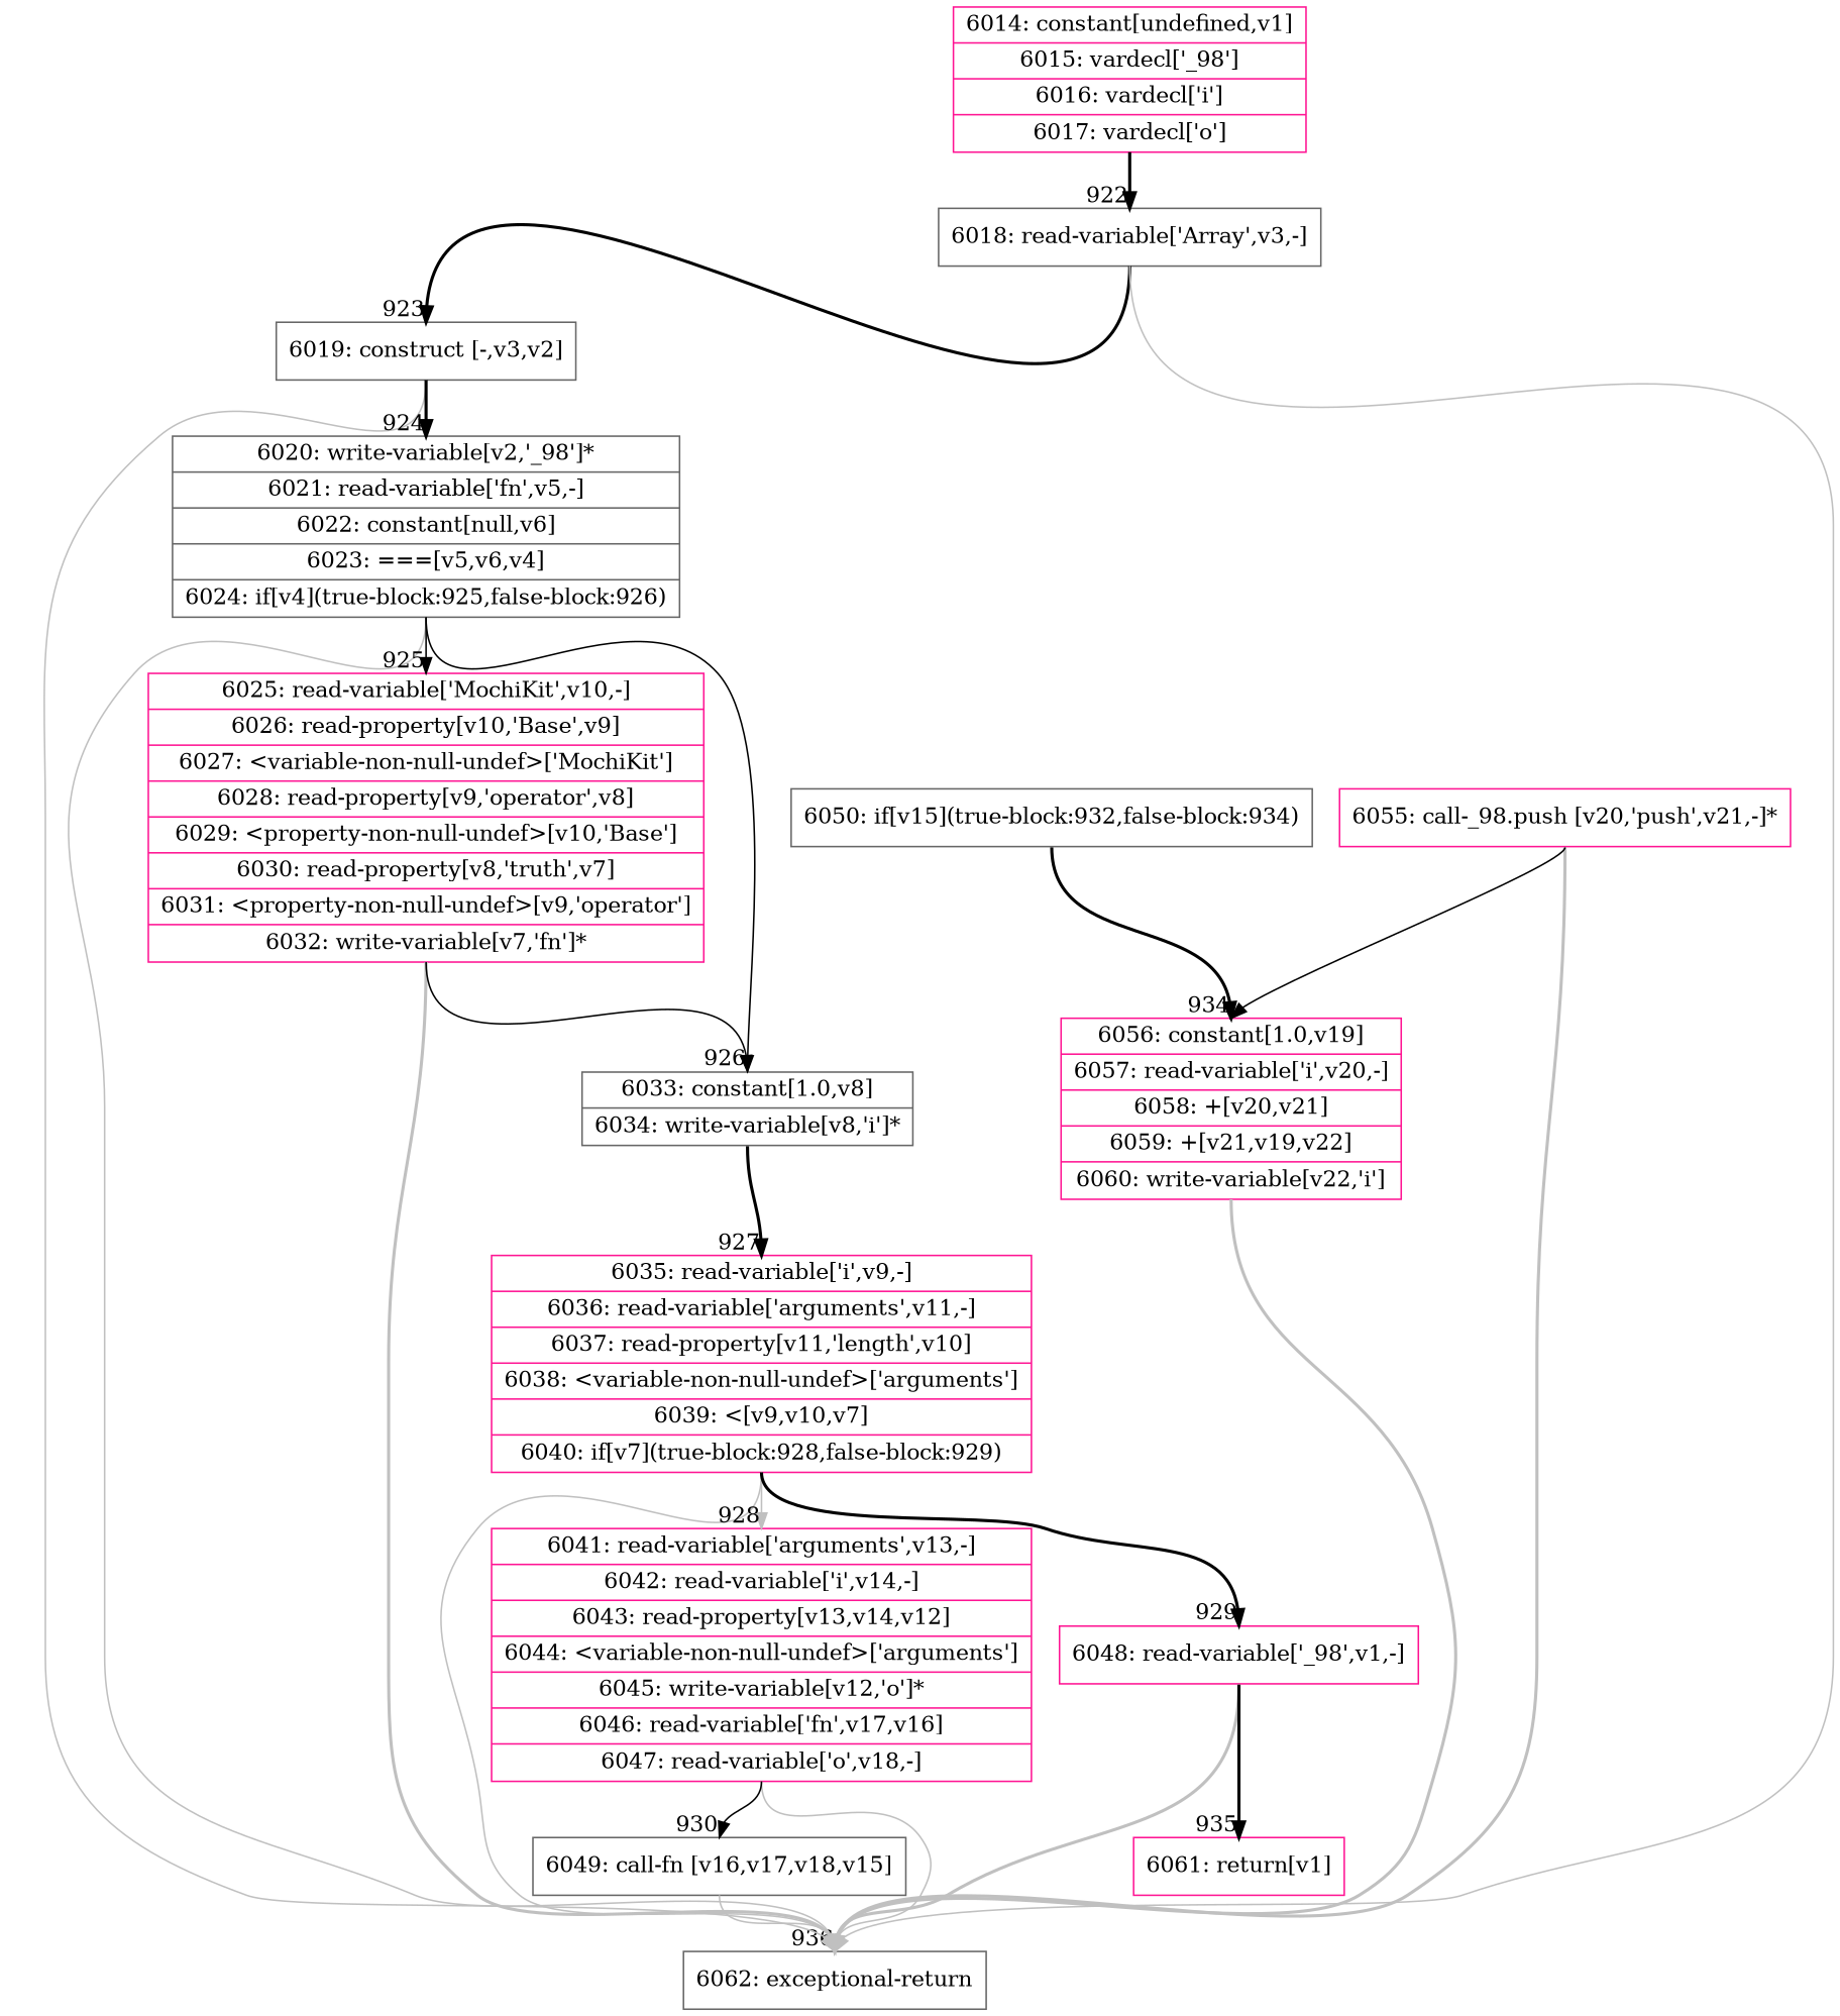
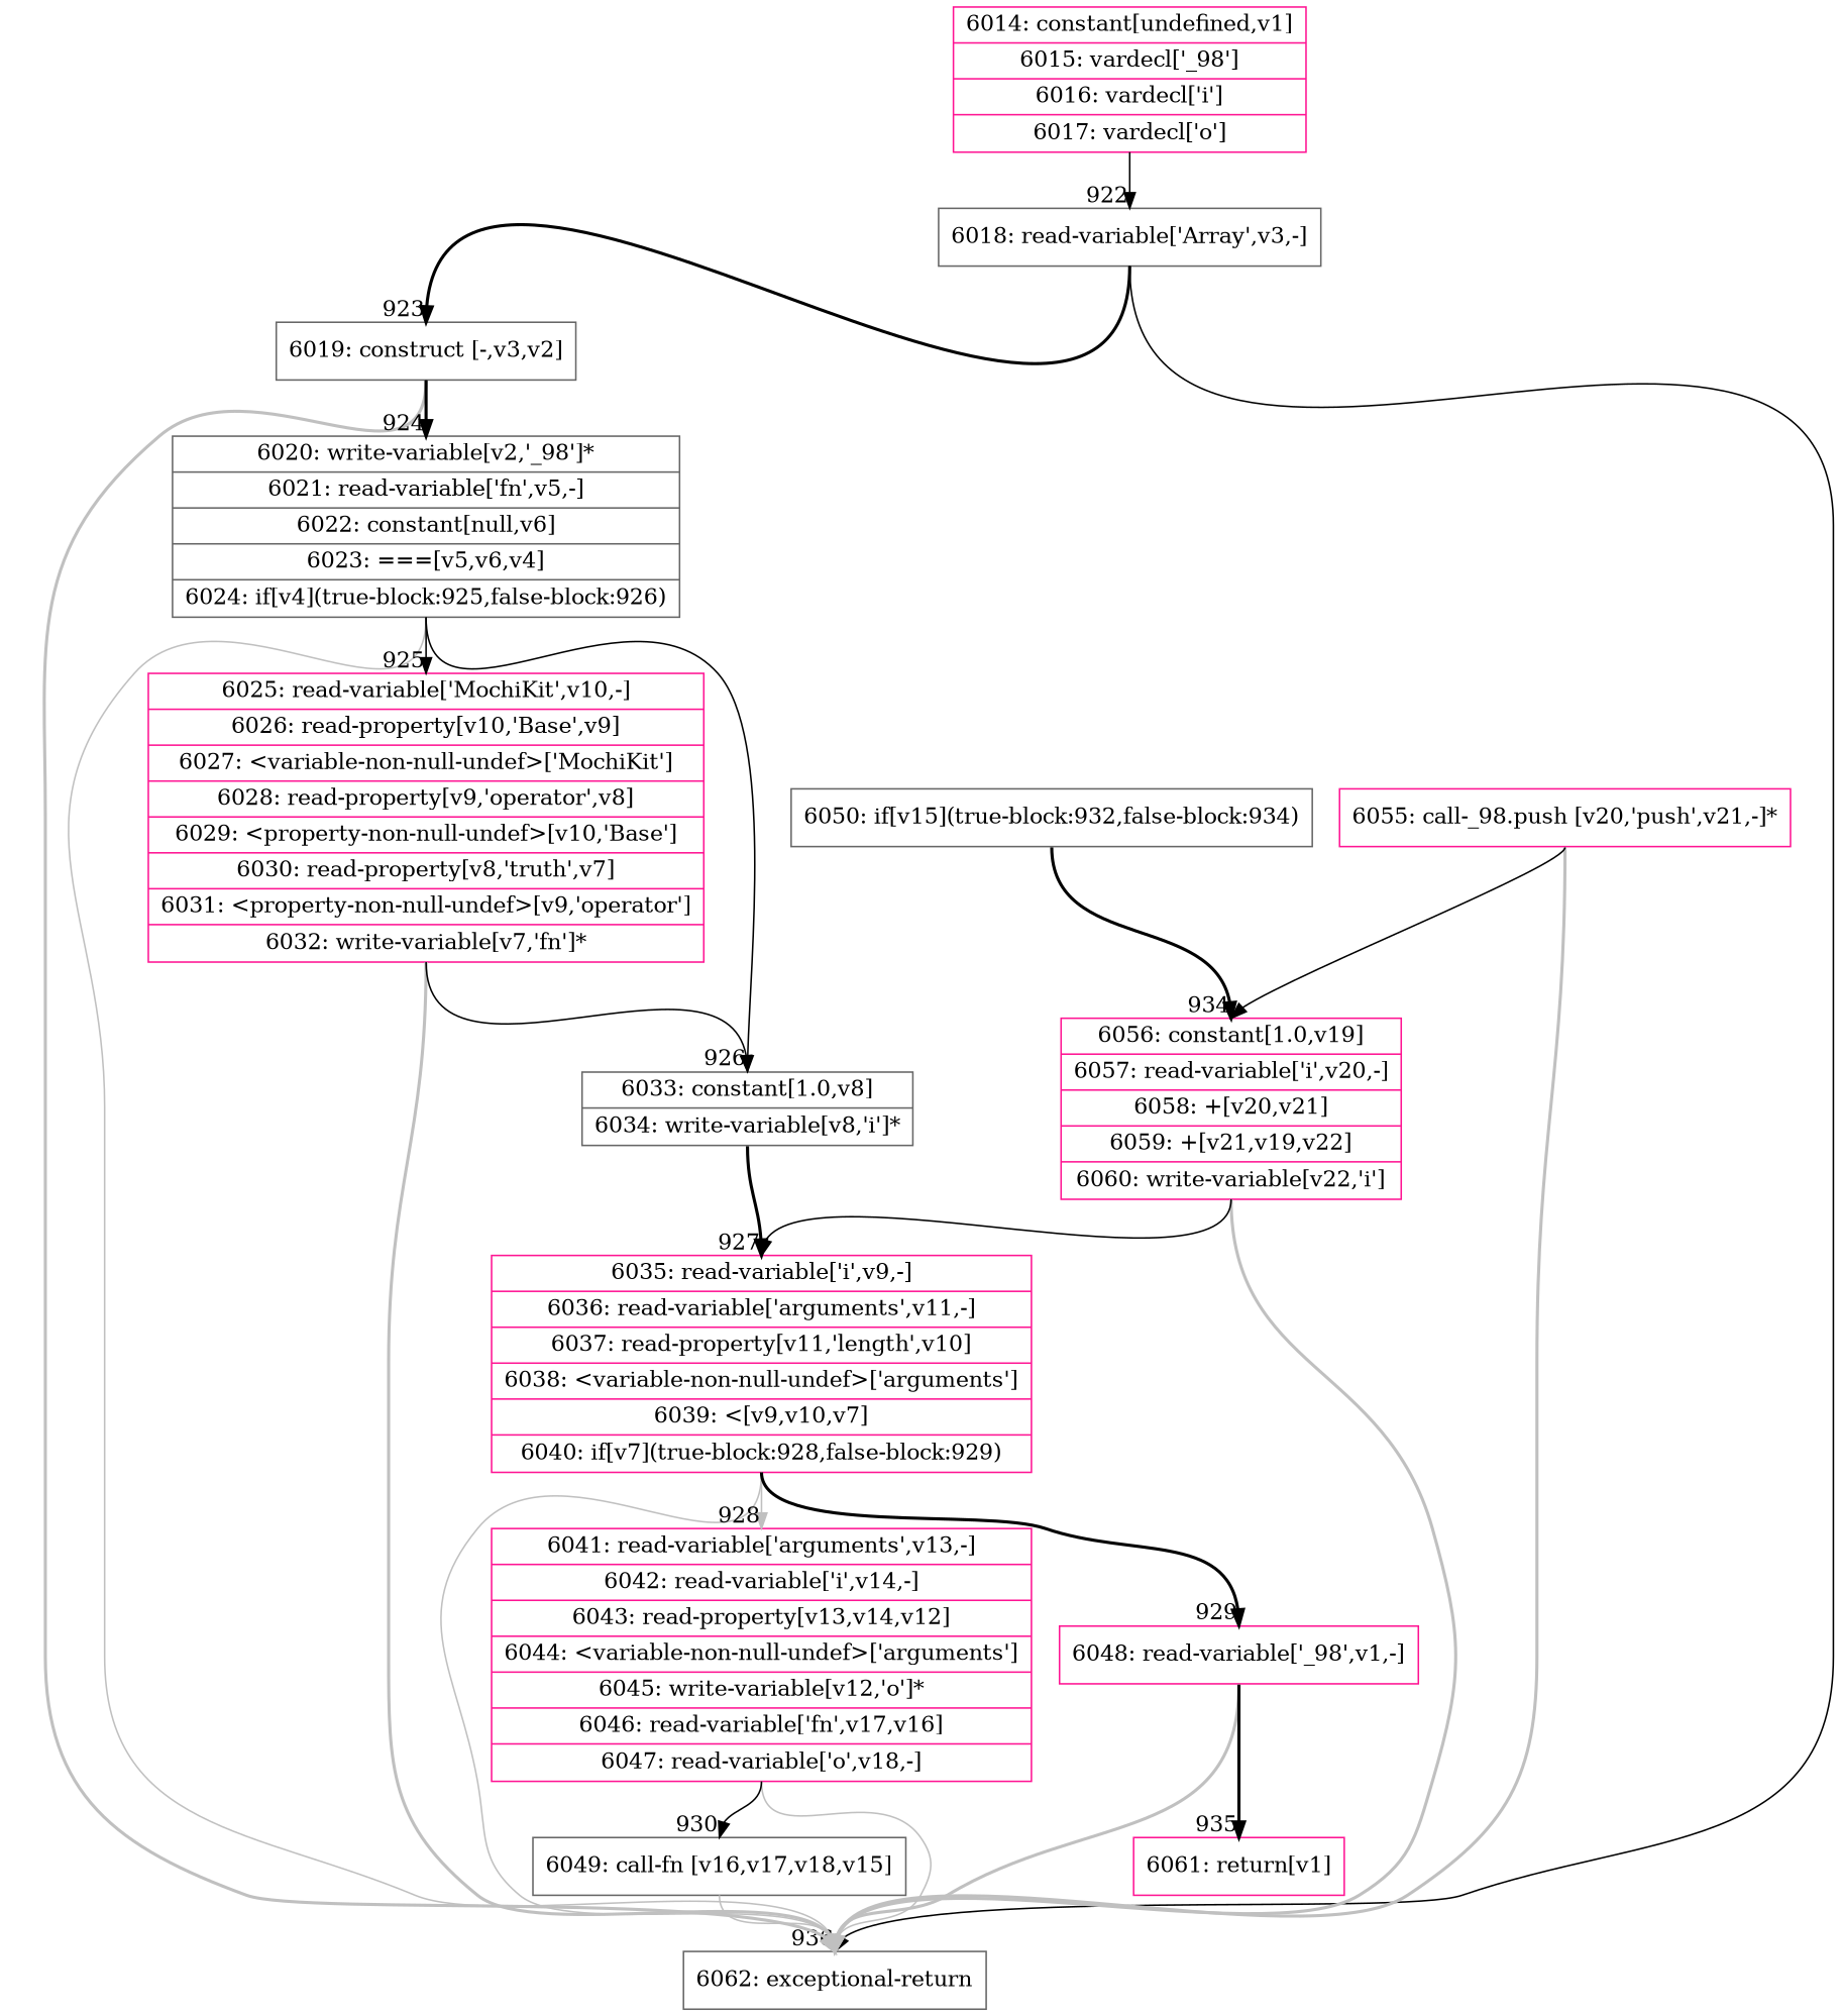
  digraph {
    rankdir=TD
    node [color=deeppink shape=record]
    edge [headport=n style=solid tailport=s]
    n1 [label="{6014: constant[undefined,v1]|6015: vardecl['_98']|6016: vardecl['i']|6017: vardecl['o']}"]
    n2 [color=gray40 label="{6018: read-variable['Array',v3,-]}"]
    n3 [color=gray40 label="{6019: construct [-,v3,v2]}"]
    n4 [color=gray40 label="{6062: exceptional-return}"]
    n5 [color=gray40 label="{6020: write-variable[v2,'_98']*|6021: read-variable['fn',v5,-]|6022: constant[null,v6]|6023: ===[v5,v6,v4]|6024: if[v4](true-block:925,false-block:926)}"]
    n6 [label="{6025: read-variable['MochiKit',v10,-]|6026: read-property[v10,'Base',v9]|6027: \<variable-non-null-undef\>['MochiKit']|6028: read-property[v9,'operator',v8]|6029: \<property-non-null-undef\>[v10,'Base']|6030: read-property[v8,'truth',v7]|6031: \<property-non-null-undef\>[v9,'operator']|6032: write-variable[v7,'fn']*}"]
    n7 [color=gray40 label="{6033: constant[1.0,v8]|6034: write-variable[v8,'i']*}"]
    n8 [label="{6035: read-variable['i',v9,-]|6036: read-variable['arguments',v11,-]|6037: read-property[v11,'length',v10]|6038: \<variable-non-null-undef\>['arguments']|6039: \<[v9,v10,v7]|6040: if[v7](true-block:928,false-block:929)}"]
    n9 [label="{6041: read-variable['arguments',v13,-]|6042: read-variable['i',v14,-]|6043: read-property[v13,v14,v12]|6044: \<variable-non-null-undef\>['arguments']|6045: write-variable[v12,'o']*|6046: read-variable['fn',v17,v16]|6047: read-variable['o',v18,-]}"]
    n10 [label="{6048: read-variable['_98',v1,-]}"]
    n11 [color=gray40 label="{6049: call-fn [v16,v17,v18,v15]}"]
    n12 [label="{6061: return[v1]}"]
    n13 [color=gray40 label="{6050: if[v15](true-block:932,false-block:934)}"]
    n14 [label="{6056: constant[1.0,v19]|6057: read-variable['i',v20,-]|6058: +[v20,v21]|6059: +[v21,v19,v22]|6060: write-variable[v22,'i']}"]
    n15 [label="{6055: call-_98.push [v20,'push',v21,-]*}"]
-   n1 -> n2 [headlabel="      922" style=bold]
+   n1 -> n2 [headlabel="      922"]
    n2 -> n3 [headlabel="      923" style=bold]
-   n2 -> n4 [color=gray headlabel="      936"]
-   n3 -> n4 [color=gray]
+   n2 -> n4 [color=black headlabel="      936"]
+   n3 -> n4 [color=gray style=bold]
    n3 -> n5 [headlabel="      924" style=bold]
    n5 -> n4 [color=gray]
    n5 -> n6 [headlabel="      925"]
    n5 -> n7 [headlabel="      926"]
    n6 -> n4 [color=gray style=bold]
    n6 -> n7
    n7 -> n8 [headlabel="      927" style=bold]
    n8 -> n4 [color=gray]
    n8 -> n9 [color=gray headlabel="      928"]
    n8 -> n10 [headlabel="      929" style=bold]
    n9 -> n4 [color=gray]
    n9 -> n11 [headlabel="      930"]
    n10 -> n4 [color=gray style=bold]
    n10 -> n12 [headlabel="      935" style=bold]
    n11 -> n4 [color=gray]
    n13 -> n14 [headlabel="      934" style=bold]
    n14 -> n4 [color=gray style=bold]
+   n14 -> n8
    n15 -> n4 [color=gray style=bold]
    n15 -> n14
  }
